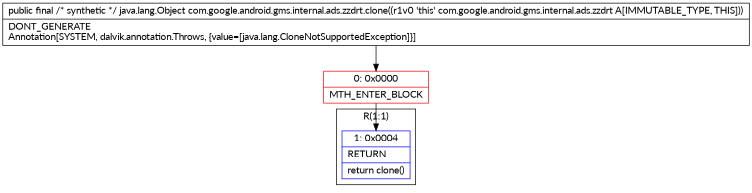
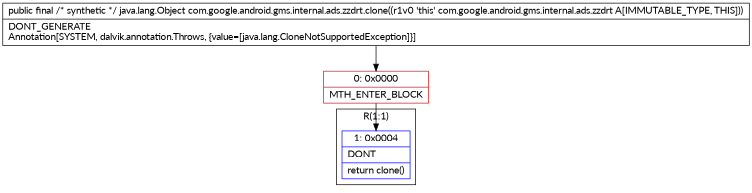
  digraph {
    fontname=Lato
    node [shape=record fontname=Lato]
    edge [fontname=Lato]
-   n1 [color=blue label="{1\:\ 0x0004|RETURN\l|return clone()\l}"]
+   n1 [color=blue label="{1\:\ 0x0004|DONT\l|return clone()\l}"]
    n2 [color=red label="{0\:\ 0x0000|MTH_ENTER_BLOCK\l}"]
    n3 [label="{public final \/* synthetic *\/ java.lang.Object com.google.android.gms.internal.ads.zzdrt.clone((r1v0 'this' com.google.android.gms.internal.ads.zzdrt A[IMMUTABLE_TYPE, THIS]))  | DONT_GENERATE\lAnnotation[SYSTEM, dalvik.annotation.Throws, \{value=[java.lang.CloneNotSupportedException]\}]\l}"]
    subgraph cluster_1 {
      label="R(1:1)"
      n1
    }
    n2 -> n1
    n3 -> n2
  }
